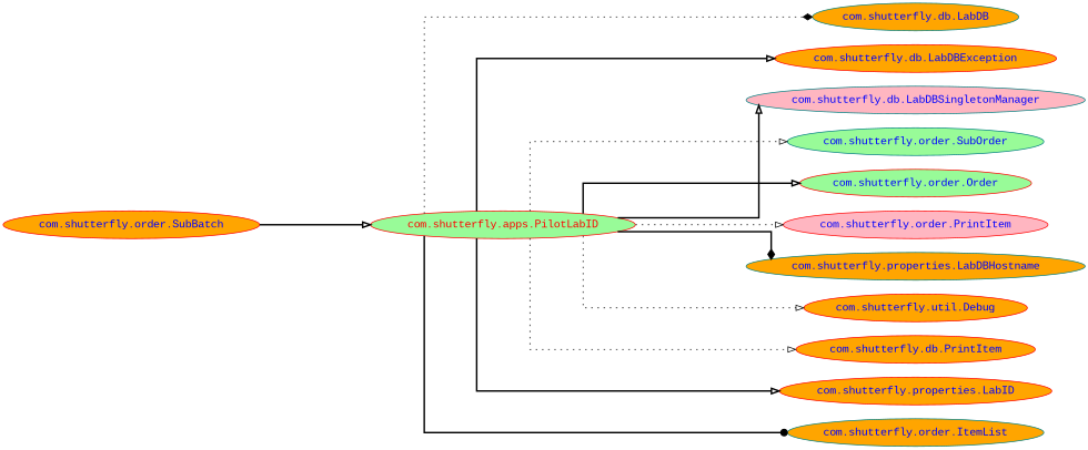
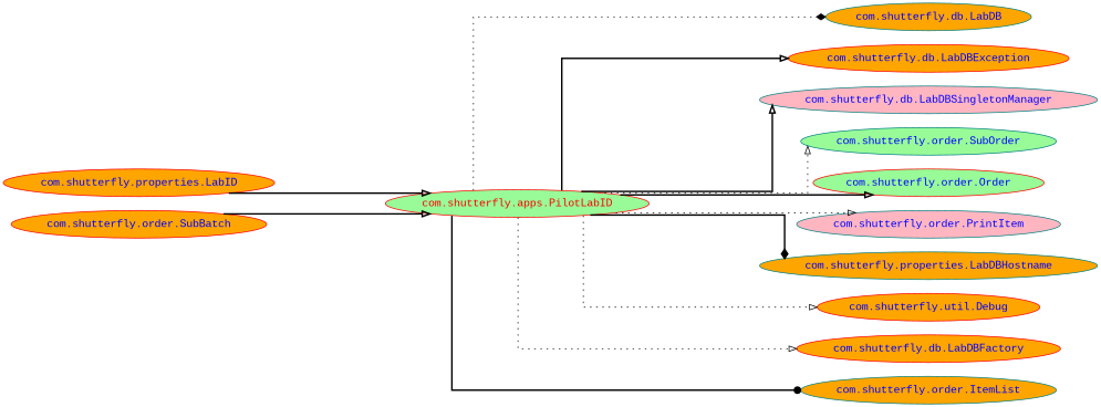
  digraph {
    concentrate=true
    fontname="Liberation Mono"
    rankdir=LR
    ranksep=2.0
    splines=ortho
    node [color=red fillcolor=orange fontcolor=blue fontname="Liberation Mono" style=filled]
    edge [arrowhead=onormal fontname="Liberation Mono" style=bold]
    "com.shutterfly.apps.PilotLabID" [fillcolor=palegreen fontcolor=red]
    "com.shutterfly.db.LabDB" [color=teal]
    "com.shutterfly.db.LabDBException"
    "com.shutterfly.db.LabDBSingletonManager" [color=teal fillcolor=lightpink]
    "com.shutterfly.order.SubOrder" [color=teal fillcolor=palegreen]
    "com.shutterfly.order.Order" [fillcolor=palegreen]
-   "com.shutterfly.order.PrintItem" [fillcolor=lightpink]
+   "com.shutterfly.order.PrintItem" [color=teal fillcolor=lightpink]
    "com.shutterfly.properties.LabDBHostname" [color=teal]
    "com.shutterfly.util.Debug"
-   "com.shutterfly.db.LabDBFactory" [label="com.shutterfly.db.PrintItem"]
+   "com.shutterfly.db.LabDBFactory"
    "com.shutterfly.properties.LabID"
    "com.shutterfly.order.ItemList" [color=teal]
    "com.shutterfly.order.SubBatch"
    "com.shutterfly.apps.PilotLabID" -> "com.shutterfly.db.LabDB" [arrowhead=diamond style=dotted]
    "com.shutterfly.apps.PilotLabID" -> "com.shutterfly.db.LabDBException"
    "com.shutterfly.apps.PilotLabID" -> "com.shutterfly.db.LabDBSingletonManager"
    "com.shutterfly.apps.PilotLabID" -> "com.shutterfly.order.SubOrder" [style=dotted]
    "com.shutterfly.apps.PilotLabID" -> "com.shutterfly.order.Order"
    "com.shutterfly.apps.PilotLabID" -> "com.shutterfly.order.PrintItem" [style=dotted]
    "com.shutterfly.apps.PilotLabID" -> "com.shutterfly.properties.LabDBHostname" [arrowhead=diamond]
    "com.shutterfly.apps.PilotLabID" -> "com.shutterfly.util.Debug" [style=dotted]
    "com.shutterfly.apps.PilotLabID" -> "com.shutterfly.db.LabDBFactory" [style=dotted]
-   "com.shutterfly.apps.PilotLabID" -> "com.shutterfly.properties.LabID"
+   "com.shutterfly.properties.LabID" -> "com.shutterfly.apps.PilotLabID"
    "com.shutterfly.apps.PilotLabID" -> "com.shutterfly.order.ItemList" [arrowhead=dot]
    "com.shutterfly.order.SubBatch" -> "com.shutterfly.apps.PilotLabID"
  }
